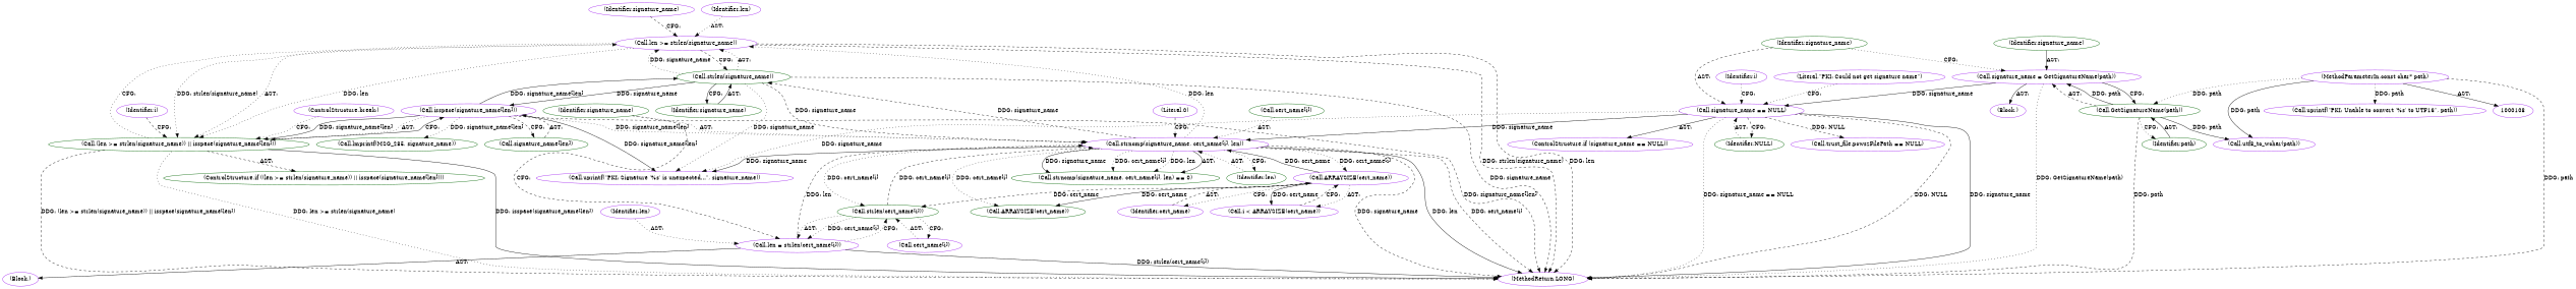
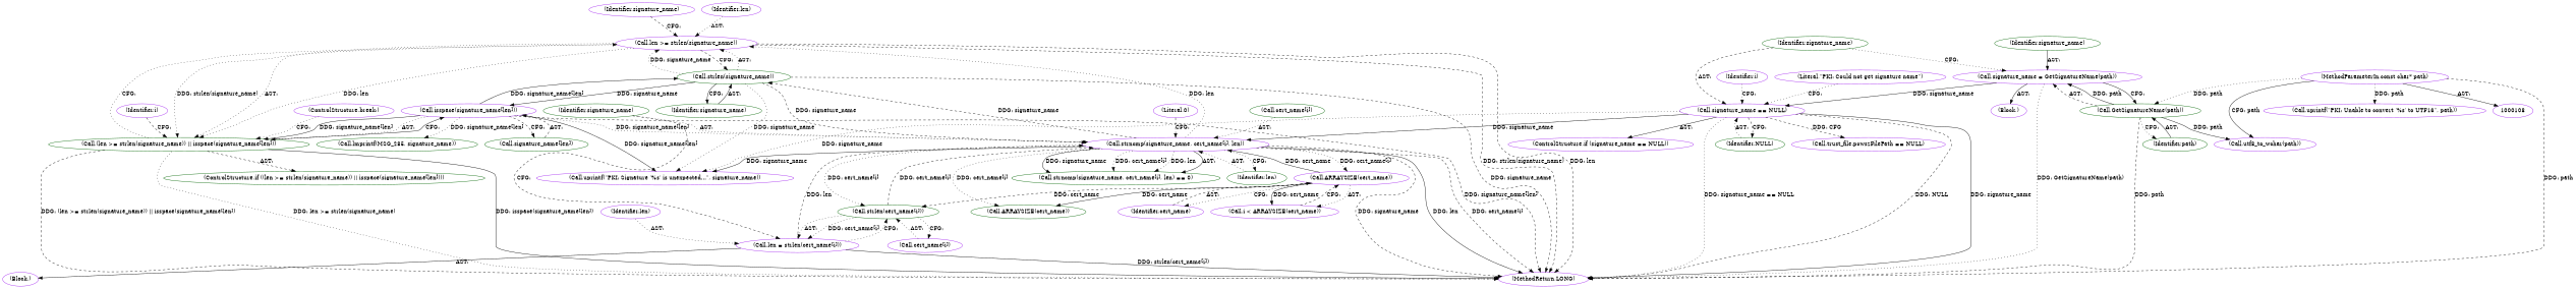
  digraph {
    node [color=purple]
    edge [style=dotted]
    n1 [label="(Call,len >= strlen(signature_name))"]
    n2 [color=darkgreen label="(Call,strlen(signature_name))"]
    n3 [color=darkgreen label="(Call,(len >= strlen(signature_name)) || isspace(signature_name[len]))"]
    n4 [label="(MethodReturn,LONG)"]
    n5 [label="(Call,strncmp(signature_name, cert_name[i], len))"]
    n6 [label="(Call,uprintf(\"PKI: Signature '%s' is unexpected...\", signature_name))"]
    n7 [label="(Call,isspace(signature_name[len]))"]
    n8 [color=darkgreen label="(Identifier,signature_name)"]
    n9 [color=darkgreen label="(ControlStructure,if ((len >= strlen(signature_name)) || isspace(signature_name[len])))"]
    n10 [color=darkgreen label="(Call,strlen(cert_name[i]))"]
    n11 [label="(Call,ARRAYSIZE(cert_name))"]
    n12 [color=darkgreen label="(Call,ARRAYSIZE(cert_name))"]
    n13 [color=darkgreen label="(Call,strncmp(signature_name, cert_name[i], len) == 0)"]
    n14 [color=darkgreen label="(Identifier,len)"]
    n15 [label="(Call,len = strlen(cert_name[i]))"]
    n16 [label="(Call,cert_name[i])"]
    n17 [label="(Identifier,cert_name)"]
    n18 [label="(Call,i < ARRAYSIZE(cert_name))"]
    n19 [color=darkgreen label="(Call,lmprintf(MSG_285, signature_name))"]
    n20 [color=darkgreen label="(Call,signature_name[len])"]
    n21 [label="(Call,signature_name == NULL)"]
    n22 [label="(ControlStructure,if (signature_name == NULL))"]
    n23 [color=darkgreen label="(Identifier,NULL)"]
    n24 [label="(Call,trust_file.pcwszFilePath == NULL)"]
    n25 [label="(Call,signature_name = GetSignatureName(path))"]
    n26 [color=darkgreen label="(Call,GetSignatureName(path))"]
    n27 [label="(Block,)"]
    n28 [color=darkgreen label="(Identifier,path)"]
    n29 [label="(Call,utf8_to_wchar(path))"]
    n30 [label="(MethodParameterIn,const char* path)"]
    n31 [label="(Call,uprintf(\"PKI: Unable to convert '%s' to UTF16\", path))"]
    1000108
    n33 [label="(Block,)"]
    n34 [label="(Identifier,signature_name)"]
    n35 [label="(Literal,\"PKI: Could not get signature name\")"]
    n36 [label="(ControlStructure,break;)"]
    n37 [label="(Literal,0)"]
    n38 [label="(Identifier,len)"]
    n39 [color=darkgreen label="(Identifier,signature_name)"]
    n40 [label="(Identifier,i)"]
    n41 [color=darkgreen label="(Identifier,signature_name)"]
    n42 [color=darkgreen label="(Identifier,signature_name)"]
    n43 [label="(Identifier,len)"]
    n44 [label="(Identifier,i)"]
    n45 [color=darkgreen label="(Call,cert_name[i])"]
    n1 -> n2 [label="CFG: " style=dashed]
    n1 -> n3 [label="AST: "]
    n1 -> n3 [label="DDG: len"]
    n1 -> n3 [label="DDG: strlen(signature_name)"]
    n1 -> n4 [label="DDG: strlen(signature_name)" style=dashed]
    n1 -> n4 [label="DDG: len" style=dashed]
    n2 -> n1 [label="AST: "]
    n2 -> n1 [label="DDG: signature_name"]
    n2 -> n4 [label="DDG: signature_name" style=dashed]
    n2 -> n5 [label="DDG: signature_name" style=dashed]
    n2 -> n6 [label="DDG: signature_name"]
    n2 -> n7 [label="DDG: signature_name" style=solid]
    n2 -> n8 [label="CFG: " style=solid]
    n3 -> n1 [label="CFG: "]
    n3 -> n4 [label="DDG: (len >= strlen(signature_name)) || isspace(signature_name[len])" style=dashed]
    n3 -> n4 [label="DDG: len >= strlen(signature_name)"]
    n3 -> n4 [label="DDG: isspace(signature_name[len])" style=solid]
    n3 -> n7 [label="CFG: " style=solid]
    n3 -> n9 [label="AST: " style=dashed]
    n5 -> n1 [label="DDG: len"]
    n5 -> n2 [label="DDG: signature_name" style=dashed]
    n5 -> n4 [label="DDG: cert_name[i]" style=dashed]
    n5 -> n4 [label="DDG: signature_name" style=dashed]
    n5 -> n4 [label="DDG: len" style=solid]
    n5 -> n6 [label="DDG: signature_name" style=solid]
    n5 -> n10 [label="DDG: cert_name[i]"]
    n5 -> n11 [label="DDG: cert_name[i]"]
    n5 -> n12 [label="DDG: cert_name[i]"]
    n5 -> n13 [label="AST: " style=solid]
    n5 -> n13 [label="DDG: signature_name" style=solid]
    n5 -> n13 [label="DDG: cert_name[i]"]
    n5 -> n13 [label="DDG: len"]
    n5 -> n14 [label="CFG: "]
    n7 -> n2 [label="DDG: signature_name[len]" style=solid]
    n7 -> n3 [label="AST: "]
    n7 -> n3 [label="DDG: signature_name[len]" style=solid]
    n7 -> n4 [label="DDG: signature_name[len]" style=dashed]
    n7 -> n5 [label="DDG: signature_name[len]"]
    n7 -> n6 [label="DDG: signature_name[len]" style=solid]
    n7 -> n19 [label="DDG: signature_name[len]"]
    n7 -> n20 [label="CFG: " style=dashed]
    n8 -> n2 [label="AST: " style=solid]
    n10 -> n5 [label="DDG: cert_name[i]" style=dashed]
    n10 -> n15 [label="AST: "]
    n10 -> n15 [label="DDG: cert_name[i]"]
    n10 -> n16 [label="CFG: "]
    n11 -> n5 [label="DDG: cert_name" style=solid]
    n11 -> n10 [label="DDG: cert_name" style=dashed]
    n11 -> n12 [label="DDG: cert_name" style=solid]
    n11 -> n17 [label="CFG: "]
    n11 -> n18 [label="AST: "]
    n11 -> n18 [label="DDG: cert_name" style=solid]
    n14 -> n5 [label="AST: "]
    n15 -> n4 [label="DDG: strlen(cert_name[i])" style=solid]
    n15 -> n5 [label="DDG: len" style=dashed]
    n15 -> n10 [label="CFG: "]
    n15 -> n33 [label="AST: " style=solid]
    n16 -> n10 [label="AST: "]
    n17 -> n11 [label="AST: " style=dashed]
    n18 -> n11 [label="CFG: " style=dashed]
    n20 -> n7 [label="AST: " style=dashed]
    n21 -> n4 [label="DDG: signature_name == NULL"]
    n21 -> n4 [label="DDG: NULL" style=dashed]
    n21 -> n4 [label="DDG: signature_name" style=solid]
    n21 -> n5 [label="DDG: signature_name" style=solid]
    n21 -> n6 [label="DDG: signature_name"]
    n21 -> n22 [label="AST: " style=solid]
    n21 -> n23 [label="CFG: " style=dashed]
-   n21 -> n24 [label="DDG: NULL" style=dashed]
+   n21 -> n24 [label="DDG: CFG" style=dashed]
    n23 -> n21 [label="AST: "]
    n25 -> n4 [label="DDG: GetSignatureName(path)"]
    n25 -> n21 [label="DDG: signature_name" style=solid]
    n25 -> n26 [label="CFG: " style=solid]
    n25 -> n27 [label="AST: " style=solid]
    n26 -> n4 [label="DDG: path" style=dashed]
    n26 -> n25 [label="AST: " style=dashed]
    n26 -> n25 [label="DDG: path" style=solid]
    n26 -> n28 [label="CFG: "]
    n26 -> n29 [label="DDG: path" style=solid]
    n28 -> n26 [label="AST: " style=solid]
    n30 -> n4 [label="DDG: path" style=dashed]
    n30 -> n26 [label="DDG: path"]
-   n30 -> n29 [label="DDG: path" style=solid]
+   n30 -> n29 [label="CFG: path" style=solid]
    n30 -> n31 [label="DDG: path"]
    n30 -> 1000108 [label="AST: " style=solid]
    n34 -> n1 [label="CFG: " style=dashed]
    n35 -> n21 [label="CFG: "]
    n36 -> n3 [label="CFG: "]
    n37 -> n5 [label="CFG: " style=dashed]
    n38 -> n15 [label="AST: "]
    n39 -> n5 [label="AST: "]
    n39 -> n15 [label="CFG: " style=dashed]
    n40 -> n3 [label="CFG: " style=dashed]
    n41 -> n21 [label="AST: " style=dashed]
    n41 -> n25 [label="CFG: "]
    n42 -> n25 [label="AST: " style=solid]
    n43 -> n1 [label="AST: "]
    n44 -> n21 [label="CFG: "]
    n45 -> n5 [label="AST: "]
  }
